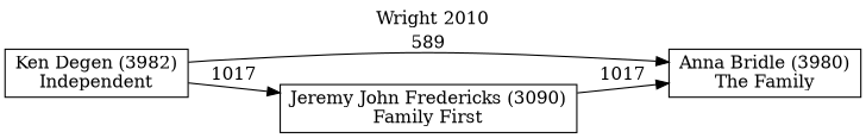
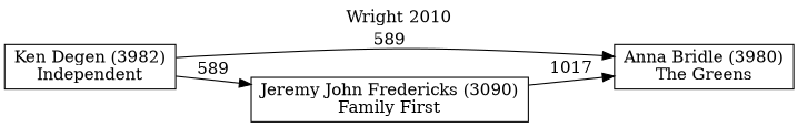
  digraph {
    label="Wright 2010"
    labelloc=t
    mclimit=10
    rankdir=LR
    node [shape=box]
-   n1 [label="Anna Bridle (3980)\nThe Family"]
+   n1 [label="Anna Bridle (3980)\nThe Greens"]
    n2 [label="Jeremy John Fredericks (3090)\nFamily First"]
    n3 [label="Ken Degen (3982)\nIndependent"]
    n2 -> n1 [label=1017]
    n3 -> n1 [label=589]
-   n3 -> n2 [label=1017]
+   n3 -> n2 [label=589]
  }
